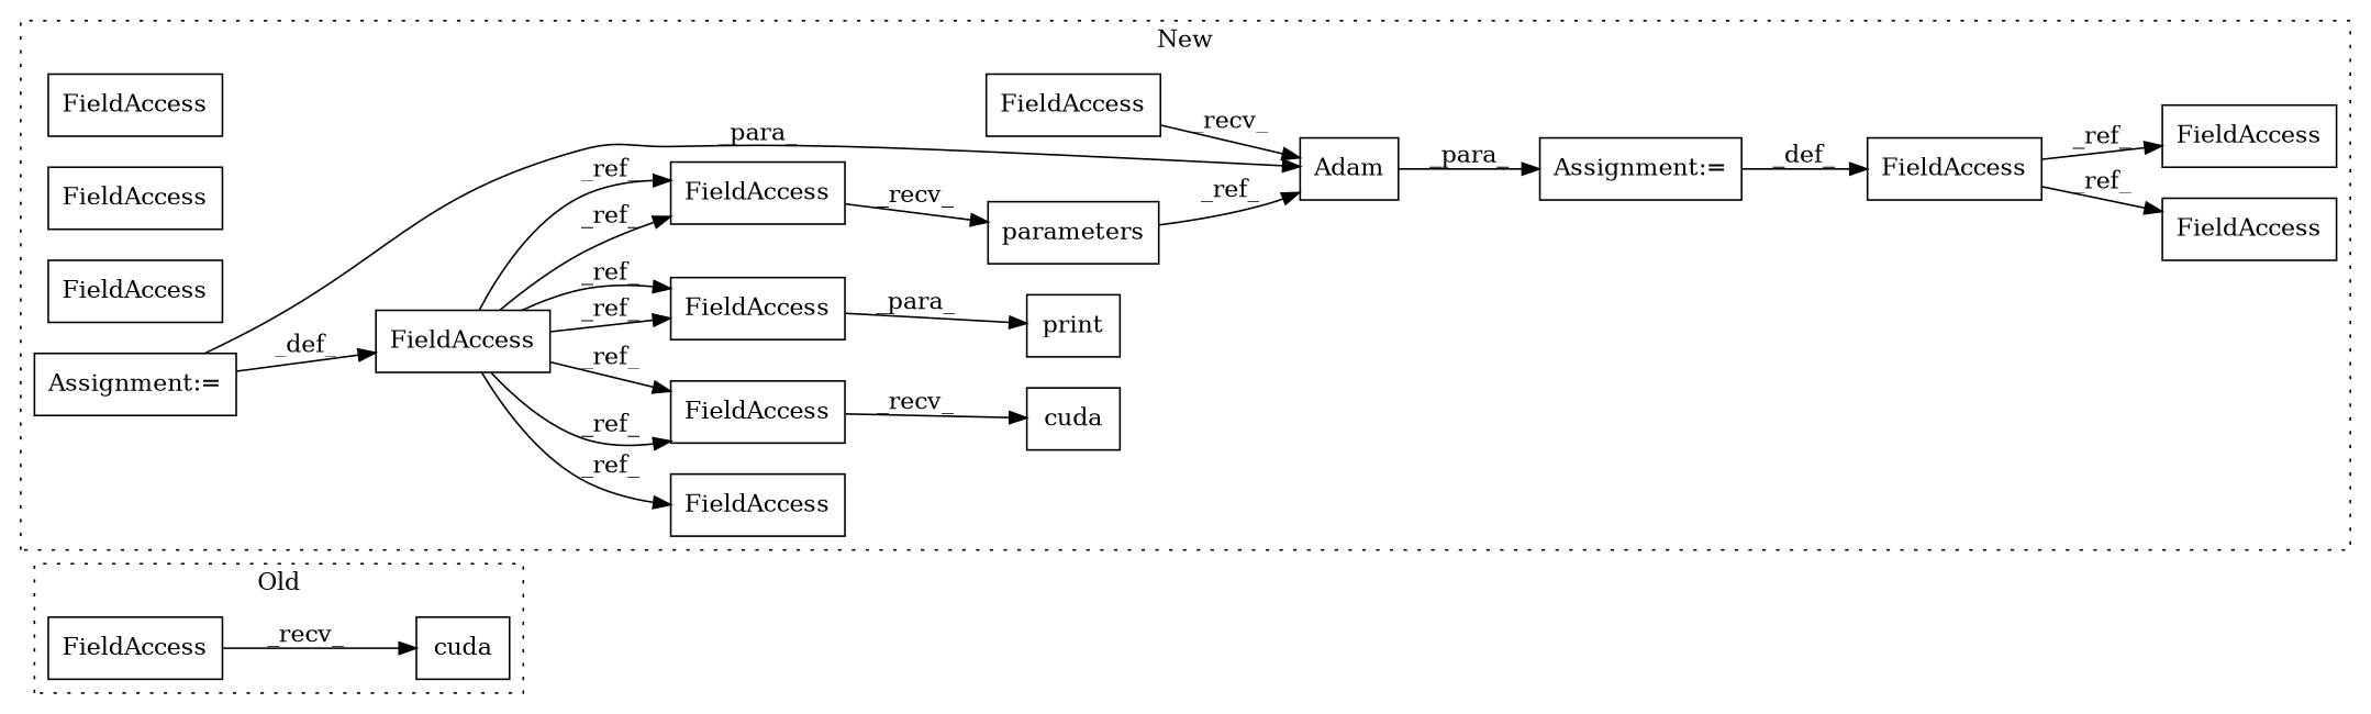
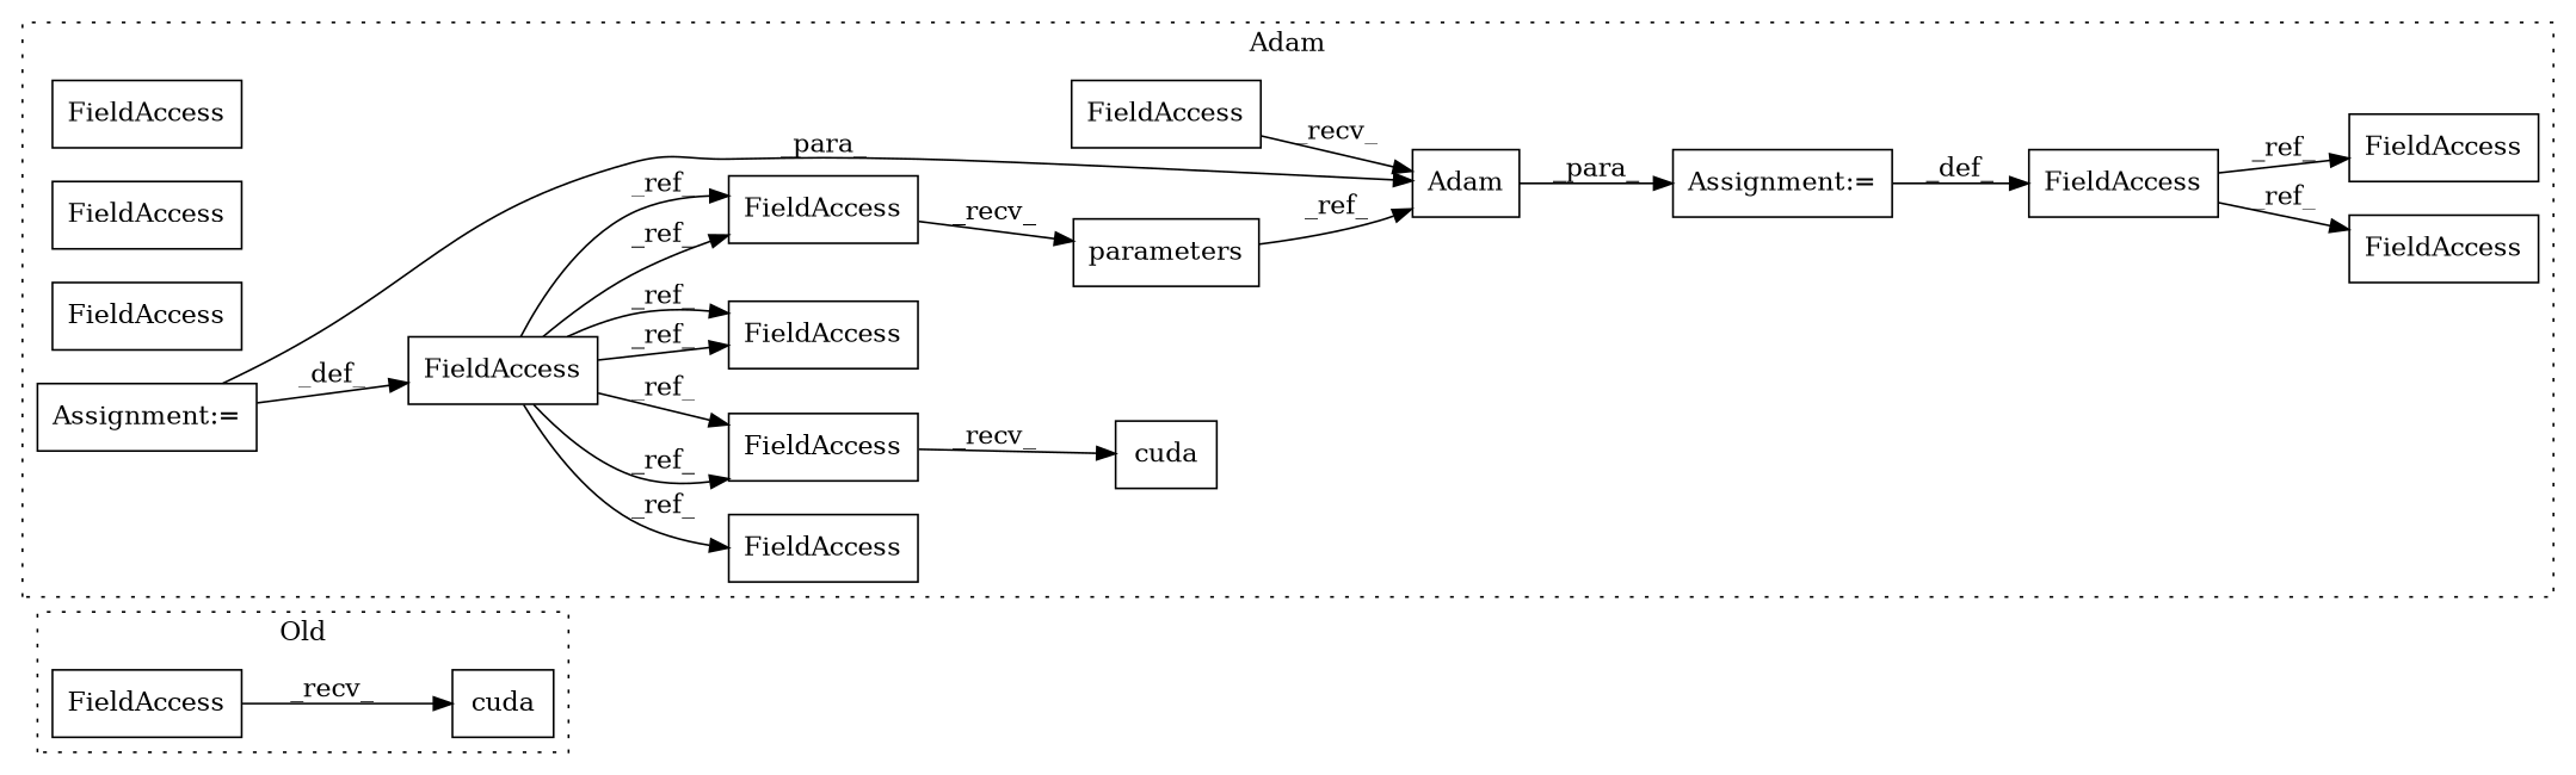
  digraph {
    rankdir=LR
    node [a=22 l=7 s=2382 shape=box]
    n1 [a=32 l=6 label=cuda s=2249]
    n2 [l=3 label=FieldAccess s=2245]
    n3 [a=32 l=12 label=parameters s=2750]
    n4 [label=FieldAccess s=2717]
    n5 [label=FieldAccess s=2264]
-   n6 [a=32 l="6,1" label=print s="2434,2447"]
    n7 [label=FieldAccess s=4640]
    n8 [label=FieldAccess]
    n9 [label=FieldAccess s=4906]
    n10 [label=FieldAccess s=2742]
    n11 [label=FieldAccess s=2440]
    n12 [a=7 l=1 label="Assignment:=" s=2724]
    n13 [a=32 l=6 label=cuda s=2390]
    n14 [a=32 l="5,1" label=Adam s="2737,2783"]
    n15 [l=11 label=FieldAccess s=2725]
    n16 [label=FieldAccess s=4722]
    n17 [a=7 l=1 label="Assignment:=" s=2271]
    n18 [label=FieldAccess]
    n19 [label=FieldAccess s=2440]
    n20 [label=FieldAccess s=2742]
    subgraph cluster_1 {
      label=Old
      style=dotted
      n1
      n2
    }
    subgraph cluster_2 {
-     label=New
+     label=Adam
      style=dotted
      n3
      n4
      n5
-     n6
      n7
      n8
      n9
      n10
      n11
      n12
      n13
      n14
      n15
      n16
      n17
      n18
      n19
      n20
    }
    n2 -> n1 [label=_recv_]
    n3 -> n14 [label=_ref_]
    n4 -> n9 [label=_ref_]
    n4 -> n16 [label=_ref_]
    n5 -> n7 [label=_ref_]
    n5 -> n18 [label=_ref_]
    n5 -> n18 [label=_ref_]
    n5 -> n19 [label=_ref_]
    n5 -> n19 [label=_ref_]
    n5 -> n20 [label=_ref_]
    n5 -> n20 [label=_ref_]
    n12 -> n4 [label=_def_]
    n14 -> n12 [label=_para_]
    n15 -> n14 [label=_recv_]
    n17 -> n5 [label=_def_]
    n17 -> n14 [label=_para_]
    n18 -> n13 [label=_recv_]
-   n19 -> n6 [label=_para_]
    n20 -> n3 [label=_recv_]
  }
